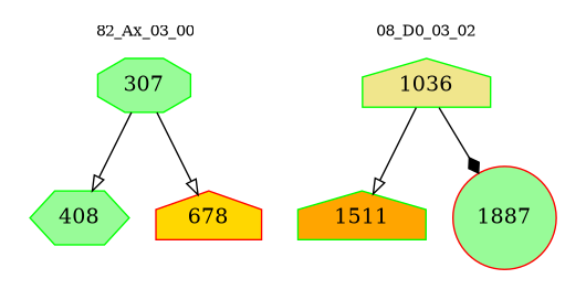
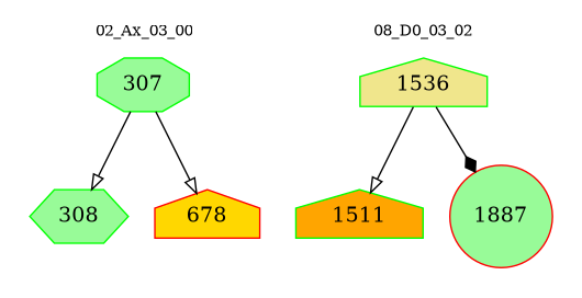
  digraph {
    node [color=green fillcolor=palegreen shape=house style=filled]
    edge [arrowhead=onormal color=black]
    n1 [label=307 shape=octagon]
-   n2 [label=408 shape=hexagon]
+   n2 [label=308 shape=hexagon]
    n3 [color=red fillcolor=gold label=678]
-   n4 [fillcolor=khaki label=1036]
+   n4 [fillcolor=khaki label=1536]
    n5 [fillcolor=orange label=1511]
    n6 [color=red label=1887 shape=circle]
    subgraph cluster_1 {
      color=white
      fontsize=10
-     label="82_Ax_03_00"
+     label="02_Ax_03_00"
      n1
      n2
      n3
    }
    subgraph cluster_2 {
      color=white
      fontsize=10
      label="08_D0_03_02"
      n4
      n5
      n6
    }
    n1 -> n2
    n1 -> n3
    n4 -> n5
    n4 -> n6 [arrowhead=diamond]
  }
